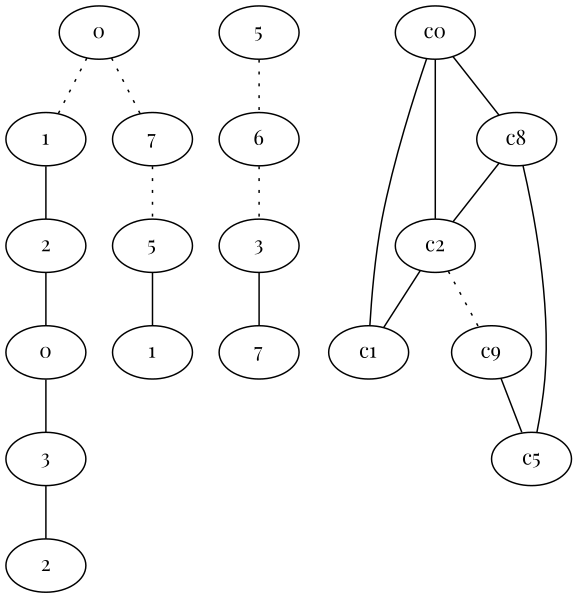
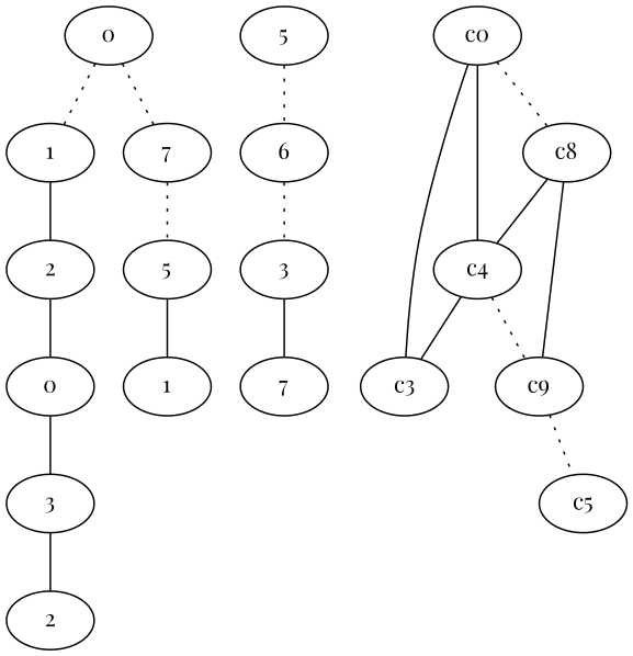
  graph {
    fontname="Playfair Display"
    node [fontname="Playfair Display"]
    edge [fontname="Playfair Display"]
    n1 [label=0]
    n2 [label=1]
    n3 [label=7]
    n4 [label=2]
    n5 [label=5]
    n6 [label=0]
    n7 [label=3]
    n8 [label=2]
    n9 [label=5]
    n10 [label=6]
    n11 [label=3]
    n12 [label=7]
    n13 [label=1]
    n14 [label=c8]
    c0
-   c2
-   c3 [label=c1]
+   c2 [label=c4]
+   c3
    c5
    n19 [label=c9]
    n1 -- n2 [style=dotted]
    n1 -- n3 [style=dotted]
    n2 -- n4
    n3 -- n5 [style=dotted]
    n4 -- n6
    n5 -- n13
    n6 -- n7
    n7 -- n8
    n9 -- n10 [style=dotted]
    n10 -- n11 [style=dotted]
    n11 -- n12
    n14 -- c2
-   n14 -- c5
-   c0 -- n14 [style=solid]
+   n14 -- n19
+   c0 -- n14 [style=dotted]
    c0 -- c2
    c0 -- c3
    c2 -- c3
    c2 -- n19 [style=dotted]
-   n19 -- c5
+   n19 -- c5 [style=dotted]
  }
